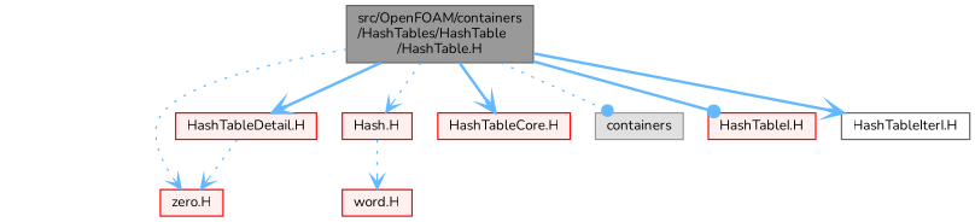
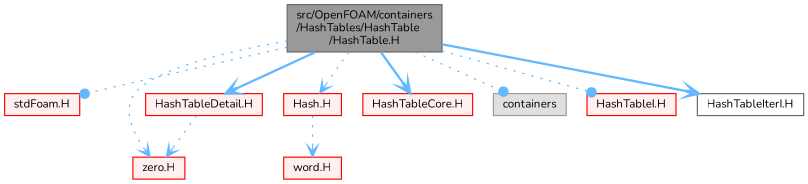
  digraph {
    fontname=Nunito
    node [color=red fillcolor="#FFF0F0" fontname=Nunito fontsize=10 shape=box style=filled]
    edge [arrowhead=vee color=steelblue1 fontname=Nunito fontsize=10 labelfontname=Helvetica labelfontsize=10 style=dotted]
    n1 [color=gray40 fillcolor=grey60 fontcolor=black height=0.2 label="src/OpenFOAM/containers\l/HashTables/HashTable\l/HashTable.H" width=0.4]
+   n2 [height=0.2 label="stdFoam.H" width=0.4]
    n3 [height=0.2 label="zero.H" width=0.4]
    n4 [height=0.2 label="Hash.H" width=0.4]
    n5 [height=0.2 label="HashTableDetail.H" width=0.4]
    n6 [height=0.2 label="HashTableCore.H" width=0.4]
    n7 [color=grey60 fillcolor="#E0E0E0" height=0.2 label=containers width=0.4]
    n8 [height=0.2 label="HashTableI.H" width=0.4]
    n9 [color=grey40 fillcolor=white height=0.2 label="HashTableIterI.H" width=0.4]
    n10 [height=0.2 label="word.H" width=0.4]
+   n1 -> n2 [arrowhead=dot]
    n1 -> n3
    n1 -> n4
    n1 -> n5 [style=bold]
    n1 -> n6 [style=bold]
    n1 -> n7 [arrowhead=dot]
-   n1 -> n8 [arrowhead=dot style=bold]
+   n1 -> n8 [arrowhead=dot]
    n1 -> n9 [style=bold]
    n4 -> n10
    n5 -> n3
  }
